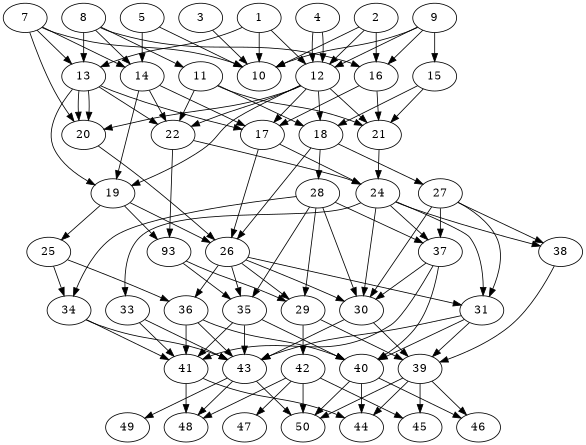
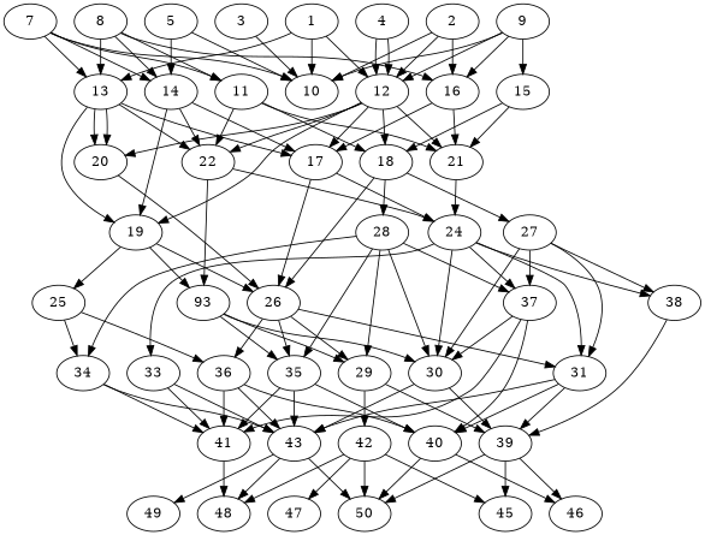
  digraph {
    node [alpha=0.17]
    1 [expect_size=44721152]
    10 [alpha=0.11 expect_size=46160896]
    12 [alpha=0.01 expect_size=18755584]
    13 [alpha=0.15 expect_size=52330496]
    18 [alpha=0.11 expect_size=17160192]
    21 [alpha=0.02 expect_size=45078528]
    22 [alpha=0.11 expect_size=31951872]
    17 [alpha=0.09 expect_size=25091072]
    19 [alpha=0.03 expect_size=8232960]
    20 [alpha=0.14 expect_size=18593792]
    26 [alpha=0.03 expect_size=35878912]
    27 [expect_size=46981120]
    28 [alpha=0.03 expect_size=21039104]
    24 [alpha=0.15 expect_size=20972544]
    n15 [expect_size=33623040 label=93]
    25 [alpha=0.07 expect_size=52043776]
    2 [alpha=0.14 expect_size=8369152]
    16 [alpha=0.05 expect_size=36005888]
    3 [alpha=0.07 expect_size=45892608]
    4 [alpha=0.15 expect_size=33710080]
    5 [alpha=0.11 expect_size=37326848]
    14 [alpha=0.13 expect_size=20961280]
    11 [alpha=0.14 expect_size=24706048]
    7 [expect_size=47404032]
    8 [alpha=0.16 expect_size=33255424]
    9 [alpha=0.04 expect_size=23510016]
    15 [alpha=0.13 expect_size=9142272]
    31 [alpha=0.07 expect_size=38182912]
    29 [expect_size=46168064]
    35 [alpha=0.02 expect_size=49017856]
    36 [alpha=0.08 expect_size=19160064]
    30 [alpha=0.08 expect_size=5574656]
    37 [alpha=0.02 expect_size=27313152]
    38 [alpha=0.02 expect_size=21268480]
    34 [alpha=0.08 expect_size=12771328]
    33 [expect_size=19892224]
    39 [alpha=0.03 expect_size=29038592]
    43 [alpha=0.15 expect_size=37761024]
    40 [alpha=0.10 expect_size=21705728]
    41 [alpha=0.13 expect_size=40188928]
    42 [alpha=0.08 expect_size=9579520]
-   44 [alpha=0.08 expect_size=30266368]
    45 [alpha=0.02 expect_size=49996800]
    46 [alpha=0.08 expect_size=6482944]
    50 [alpha=0.19 expect_size=42926080]
    48 [alpha=0.03 expect_size=30599168]
    47 [alpha=0.12 expect_size=24857600]
    49 [alpha=0.11 expect_size=35625984]
    1 -> 10
    1 -> 12
    1 -> 13
    12 -> 18
    12 -> 21
    12 -> 22
    12 -> 17
    12 -> 19
    12 -> 20
    13 -> 22
    13 -> 17
    13 -> 19
    13 -> 20
    13 -> 20
    18 -> 26
    18 -> 27
    18 -> 28
    21 -> 24
    22 -> 24
    22 -> n15
    17 -> 26
    17 -> 24
    19 -> 26
    19 -> n15
    19 -> 25
    20 -> 26
    26 -> 31
    26 -> 29
    26 -> 35
    26 -> 36
    27 -> 31
    27 -> 30
    27 -> 37
    27 -> 38
    28 -> 29
    28 -> 35
    28 -> 30
    28 -> 37
    28 -> 34
    24 -> 31
    24 -> 30
    24 -> 37
    24 -> 38
    24 -> 33
    n15 -> 29
    n15 -> 35
-   26 -> 30
+   n15 -> 30
    25 -> 36
    25 -> 34
    2 -> 10
    2 -> 12
    2 -> 16
    16 -> 21
    16 -> 17
    3 -> 10
    4 -> 12
    4 -> 12
    5 -> 10
    5 -> 14
    14 -> 22
    14 -> 17
    14 -> 19
    11 -> 18
    11 -> 21
    11 -> 22
    7 -> 10
    7 -> 13
    7 -> 14
-   7 -> 20
+   7 -> 11
    8 -> 13
    8 -> 16
    8 -> 14
    8 -> 11
    9 -> 10
    9 -> 12
    9 -> 16
    9 -> 15
    15 -> 18
    15 -> 21
    31 -> 39
    31 -> 43
    31 -> 40
    29 -> 39
    29 -> 42
    35 -> 43
    35 -> 40
    35 -> 41
    36 -> 43
    36 -> 40
    36 -> 41
    30 -> 39
    30 -> 43
    37 -> 30
    37 -> 40
    37 -> 41
    38 -> 39
    34 -> 43
    34 -> 41
    33 -> 43
    33 -> 41
-   39 -> 44
    39 -> 45
    39 -> 46
    39 -> 50
    43 -> 50
    43 -> 48
    43 -> 49
-   40 -> 44
    40 -> 46
    40 -> 50
-   41 -> 44
    41 -> 48
    42 -> 45
    42 -> 50
    42 -> 48
    42 -> 47
  }
